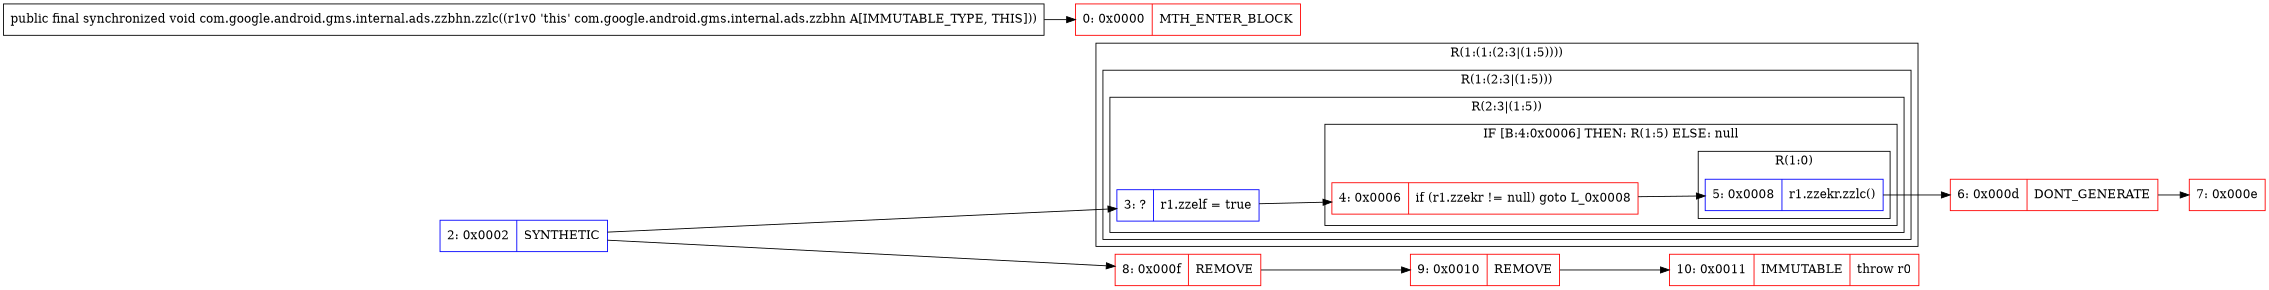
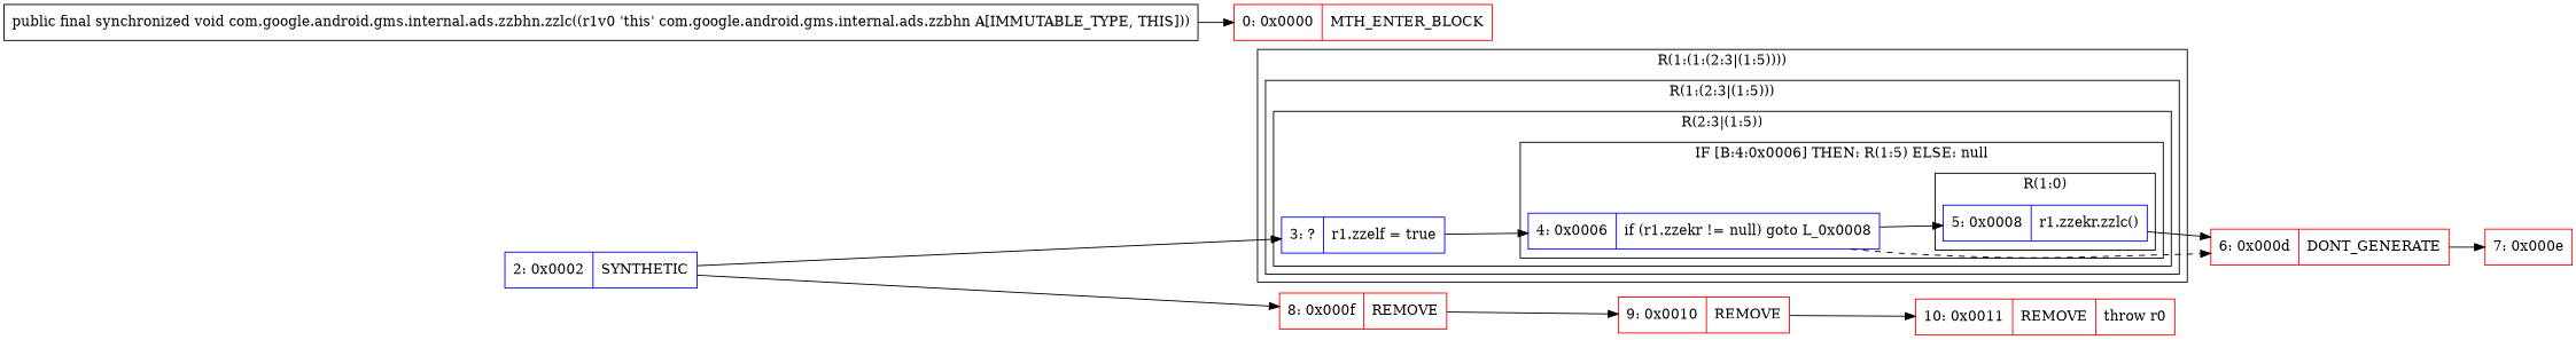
  digraph {
    rankdir=LR
    node [color=red shape=record]
    n1 [color=blue label="{5\:\ 0x0008|r1.zzekr.zzlc()\l}"]
-   n2 [label="{4\:\ 0x0006|if (r1.zzekr != null) goto L_0x0008\l}"]
+   n2 [color=blue label="{4\:\ 0x0006|if (r1.zzekr != null) goto L_0x0008\l}"]
    n3 [color=blue label="{3\:\ ?|r1.zzelf = true\l}"]
    n4 [label="{6\:\ 0x000d|DONT_GENERATE\l}"]
    n5 [label="{7\:\ 0x000e}"]
    n6 [label="{0\:\ 0x0000|MTH_ENTER_BLOCK\l}"]
    n7 [color=blue label="{2\:\ 0x0002|SYNTHETIC\l}"]
    n8 [label="{8\:\ 0x000f|REMOVE\l}"]
    n9 [label="{9\:\ 0x0010|REMOVE\l}"]
-   n10 [label="{10\:\ 0x0011|IMMUTABLE\l|throw r0\l}"]
+   n10 [label="{10\:\ 0x0011|REMOVE\l|throw r0\l}"]
    n11 [label="{public final synchronized void com.google.android.gms.internal.ads.zzbhn.zzlc((r1v0 'this' com.google.android.gms.internal.ads.zzbhn A[IMMUTABLE_TYPE, THIS])) }" color=""]
    subgraph cluster_1 {
      label="R(1:(1:(2:3|(1:5))))"
      subgraph cluster_2 {
        label="R(1:(2:3|(1:5)))"
        subgraph cluster_3 {
          label="R(2:3|(1:5))"
          n3
          subgraph cluster_4 {
            label="IF [B:4:0x0006] THEN: R(1:5) ELSE: null"
            n2
            subgraph cluster_5 {
              label="R(1:0)"
              n1
            }
          }
        }
      }
    }
    n1 -> n4
    n2 -> n1
+   n2 -> n4 [style=dashed]
    n3 -> n2
    n4 -> n5
    n7 -> n3
    n7 -> n8
    n8 -> n9
    n9 -> n10
    n11 -> n6
  }
